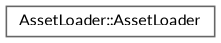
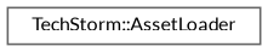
  digraph {
    rankdir=LR
    fontname=Lato
-   n1 [color=grey40 fillcolor=white fontname=Lato fontsize=10 height=0.2 label="AssetLoader::AssetLoader" shape=box style=filled width=0.4]
+   n1 [color=grey40 fillcolor=white fontname=Lato fontsize=10 height=0.2 label="TechStorm::AssetLoader" shape=box style=filled width=0.4]
  }
